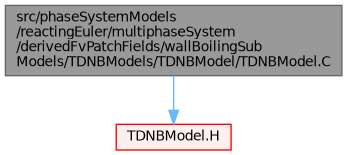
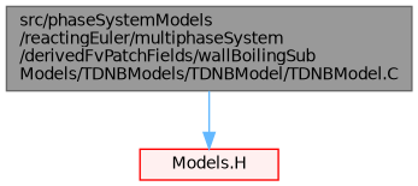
  digraph {
    node [fontname=Helvetica fontsize=10 shape=box style=filled]
    n1 [color=gray40 fillcolor=grey60 fontcolor=black height=0.2 label="src/phaseSystemModels\l/reactingEuler/multiphaseSystem\l/derivedFvPatchFields/wallBoilingSub\lModels/TDNBModels/TDNBModel/TDNBModel.C" width=0.4]
-   n2 [color=red fillcolor="#FFF0F0" height=0.2 label="TDNBModel.H" width=0.4]
+   n2 [color=red fillcolor="#FFF0F0" height=0.2 label="Models.H" width=0.4]
    n1 -> n2 [color=steelblue1 fontname=Helvetica fontsize=10 labelfontname=Helvetica labelfontsize=10 style=solid]
  }
